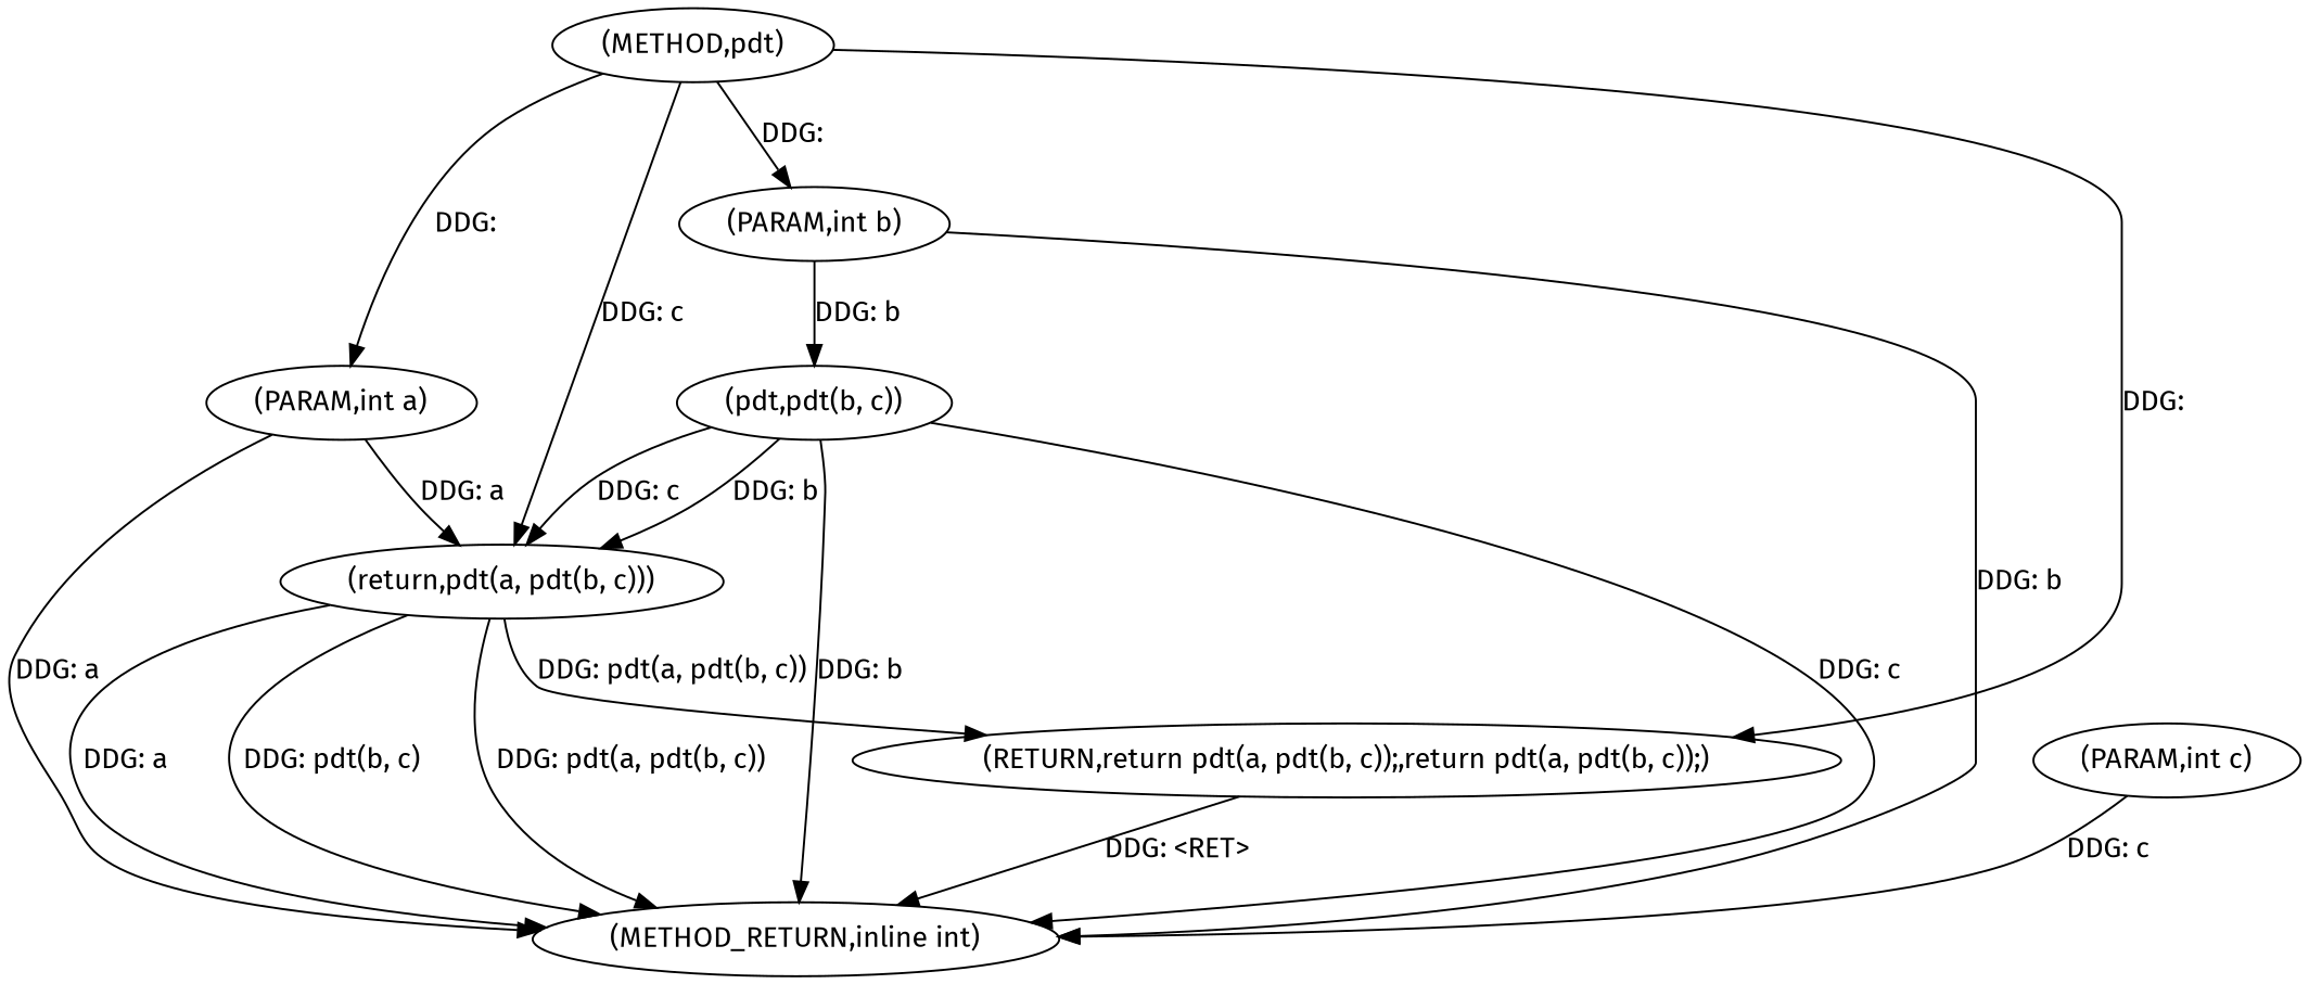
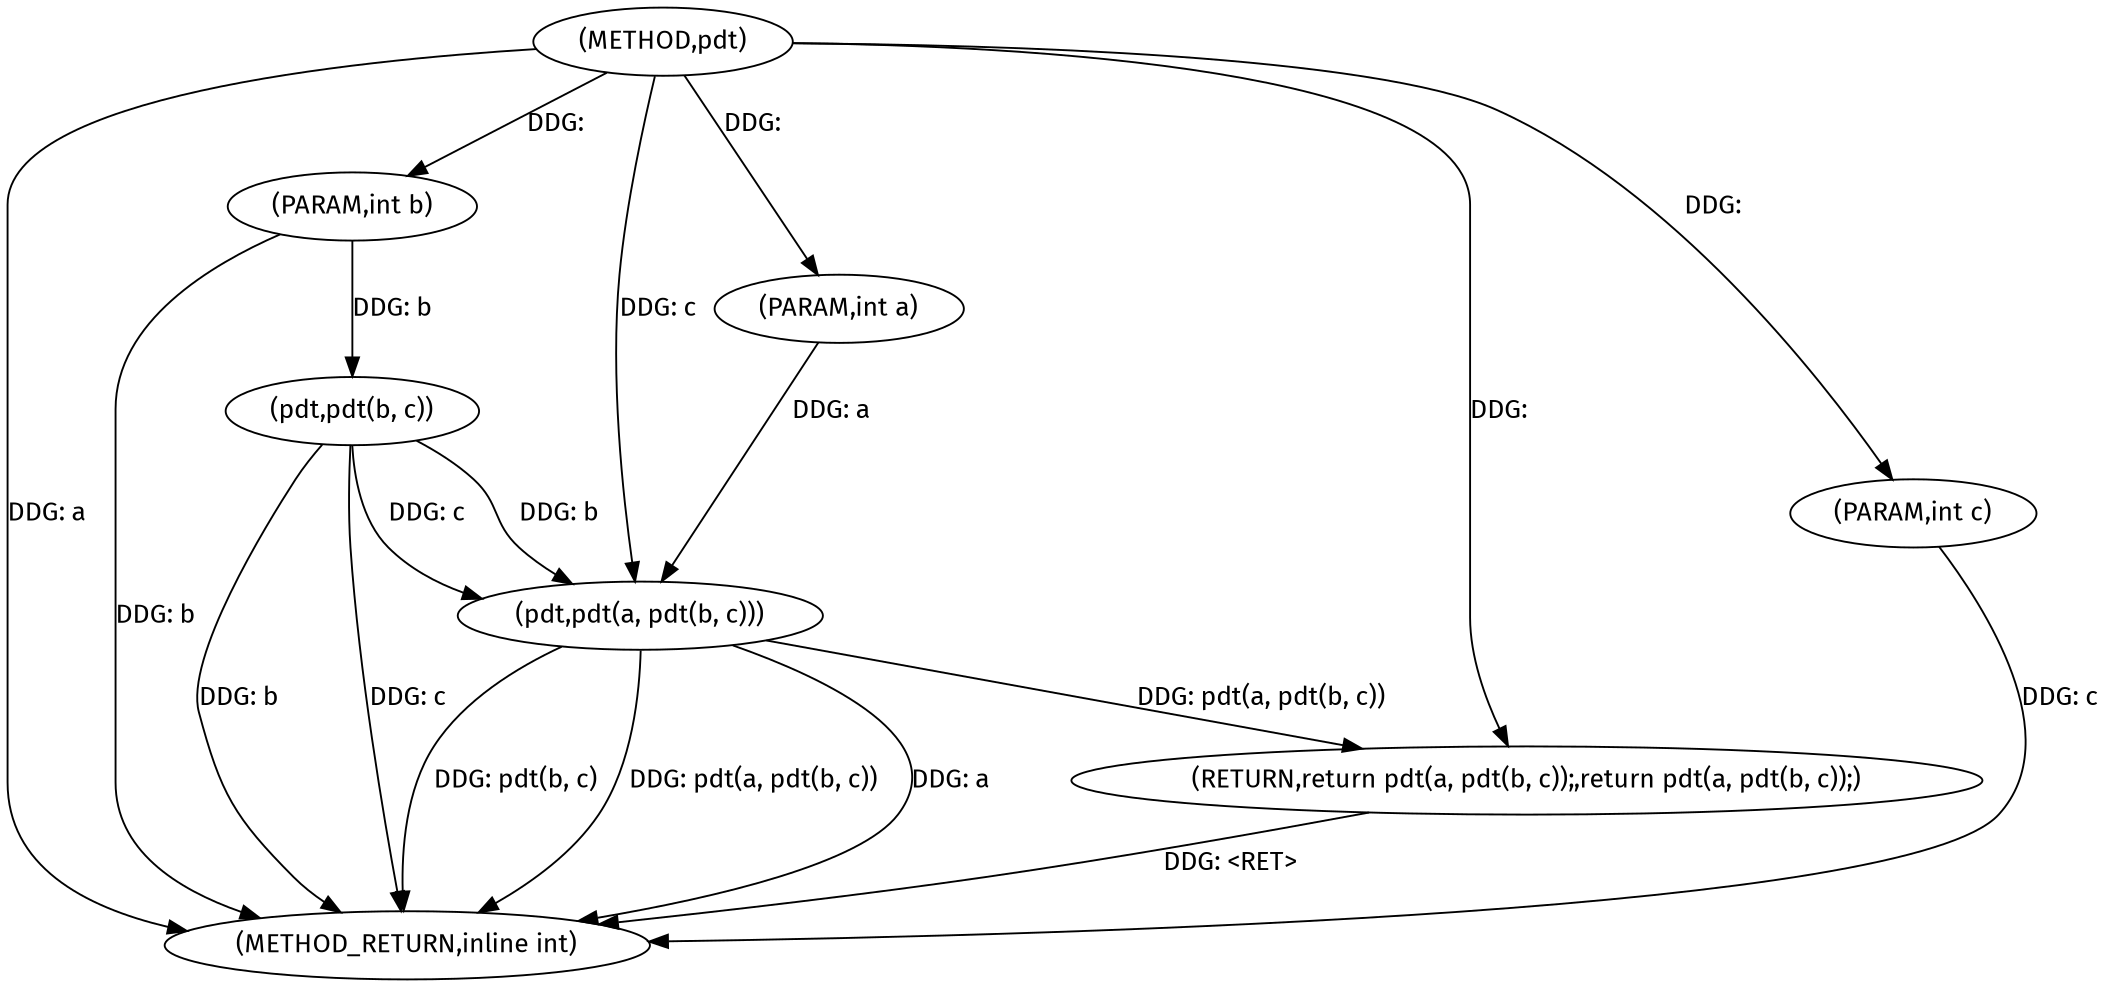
  digraph {
    fontname="Fira Sans"
    node [fontname="Fira Sans"]
    edge [fontname="Fira Sans"]
    n1 [label="(METHOD,pdt)"]
    n2 [label="(PARAM,int a)"]
    n3 [label="(PARAM,int b)"]
    n4 [label="(PARAM,int c)"]
-   n5 [label="(return,pdt(a, pdt(b, c)))"]
+   n5 [label="(pdt,pdt(a, pdt(b, c)))"]
    n6 [label="(RETURN,return pdt(a, pdt(b, c));,return pdt(a, pdt(b, c));)"]
    n7 [label="(METHOD_RETURN,inline int)"]
    n8 [label="(pdt,pdt(b, c))"]
    n1 -> n2 [label="DDG: "]
    n1 -> n3 [label="DDG: "]
+   n1 -> n4 [label="DDG: "]
    n1 -> n5 [label="DDG: c"]
    n1 -> n6 [label="DDG: "]
    n2 -> n5 [label="DDG: a"]
-   n2 -> n7 [label="DDG: a"]
+   n1 -> n7 [label="DDG: a"]
    n3 -> n7 [label="DDG: b"]
    n3 -> n8 [label="DDG: b"]
    n4 -> n7 [label="DDG: c"]
    n5 -> n6 [label="DDG: pdt(a, pdt(b, c))"]
    n5 -> n7 [label="DDG: a"]
    n5 -> n7 [label="DDG: pdt(b, c)"]
    n5 -> n7 [label="DDG: pdt(a, pdt(b, c))"]
    n6 -> n7 [label="DDG: <RET>"]
    n8 -> n5 [label="DDG: b"]
    n8 -> n5 [label="DDG: c"]
    n8 -> n7 [label="DDG: b"]
    n8 -> n7 [label="DDG: c"]
  }
